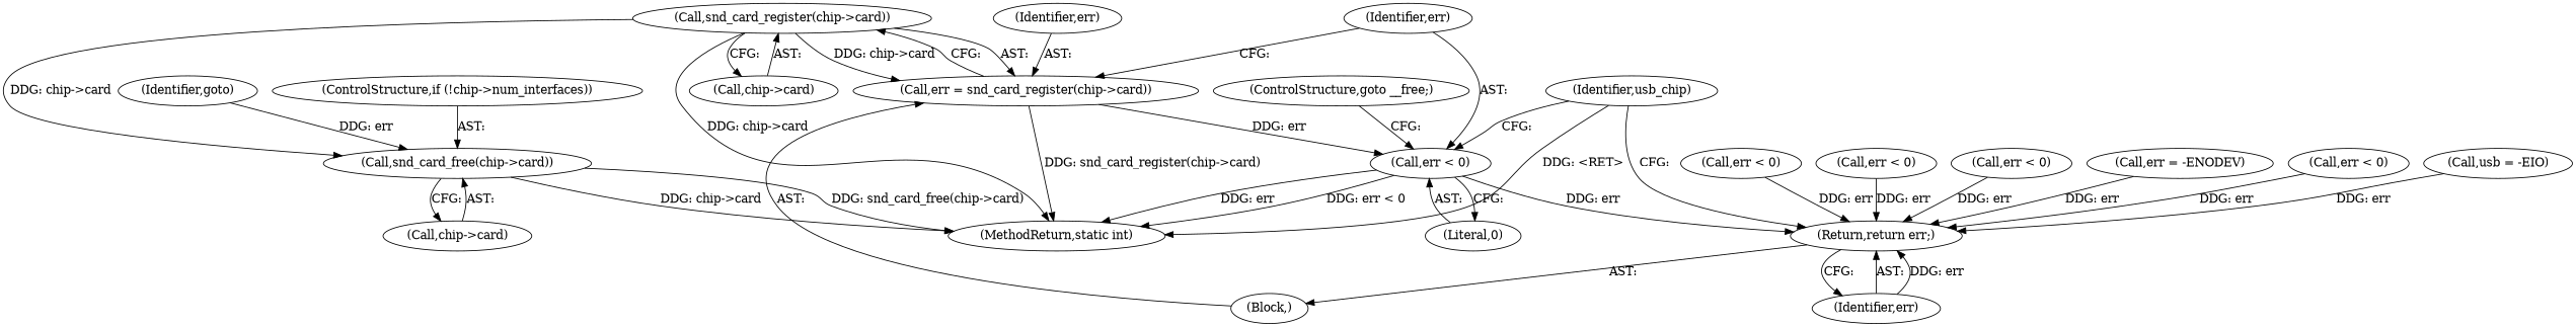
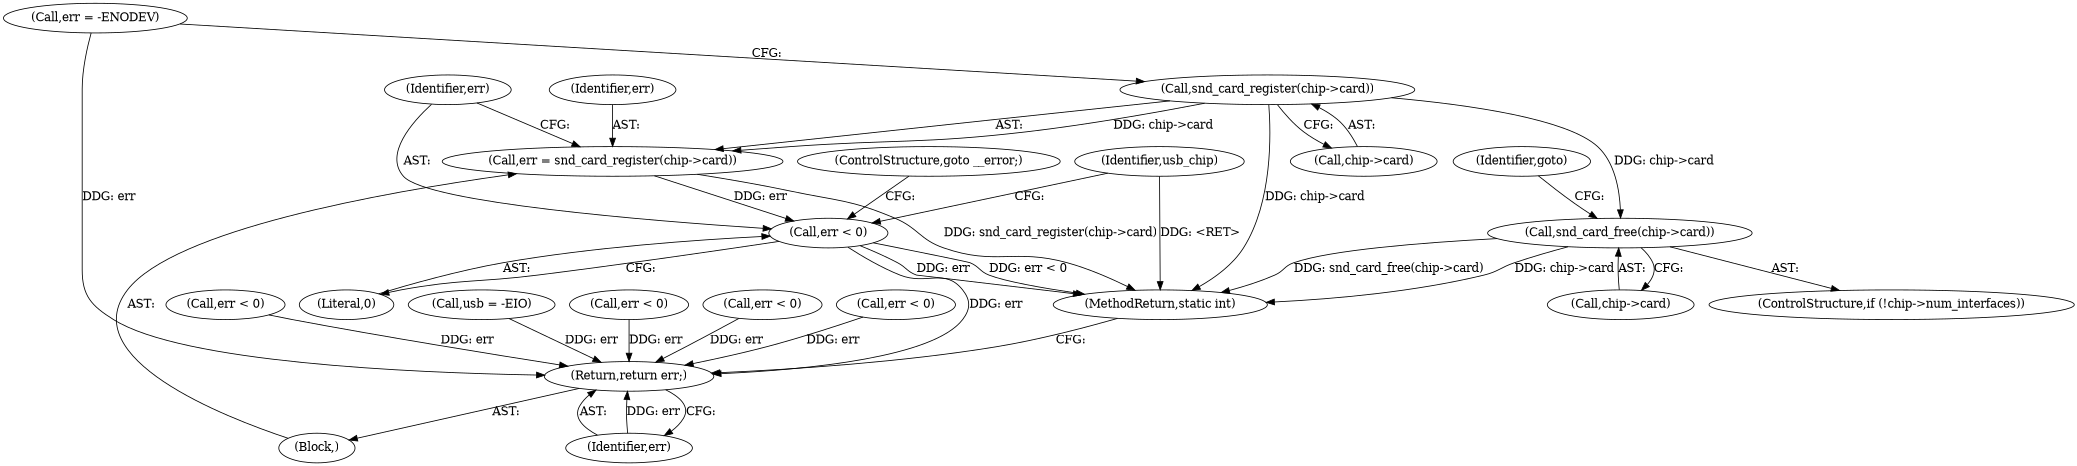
  digraph {
    n1 [label="(Call,snd_card_register(chip->card))"]
    n2 [label="(Call,err = snd_card_register(chip->card))"]
    n3 [label="(Call,snd_card_free(chip->card))"]
    n4 [label="(MethodReturn,static int)"]
    n5 [label="(Call,chip->card)"]
    n6 [label="(Call,err < 0)"]
    n7 [label="(ControlStructure,if (!chip->num_interfaces))"]
    n8 [label="(Call,chip->card)"]
    n9 [label="(Return,return err;)"]
    n10 [label="(Literal,0)"]
    n11 [label="(Block,)"]
    n12 [label="(Identifier,err)"]
    n13 [label="(Call,err < 0)"]
    n14 [label="(Call,usb = -EIO)"]
    n15 [label="(Identifier,usb_chip)"]
    n16 [label="(Call,err < 0)"]
    n17 [label="(Identifier,goto)"]
    n18 [label="(Identifier,err)"]
    n19 [label="(Call,err < 0)"]
    n20 [label="(Call,err < 0)"]
-   n21 [label="(ControlStructure,goto __free;)"]
+   n21 [label="(ControlStructure,goto __error;)"]
    n22 [label="(Identifier,err)"]
    n23 [label="(Call,err = -ENODEV)"]
    n1 -> n2 [label="AST: "]
    n1 -> n2 [label="DDG: chip->card"]
    n1 -> n3 [label="DDG: chip->card"]
    n1 -> n4 [label="DDG: chip->card"]
    n1 -> n5 [label="CFG: "]
-   n2 -> n1 [label="CFG: "]
+   n23 -> n1 [label="CFG: "]
    n2 -> n4 [label="DDG: snd_card_register(chip->card)"]
    n2 -> n6 [label="DDG: err"]
    n3 -> n4 [label="DDG: snd_card_free(chip->card)"]
    n3 -> n4 [label="DDG: chip->card"]
-   n7 -> n3 [label="AST: "]
+   n3 -> n7 [label="AST: "]
    n3 -> n8 [label="CFG: "]
-   n15 -> n9 [label="CFG: "]
+   n4 -> n9 [label="CFG: "]
    n5 -> n1 [label="AST: "]
    n6 -> n4 [label="DDG: err"]
    n6 -> n4 [label="DDG: err < 0"]
    n6 -> n9 [label="DDG: err"]
    n6 -> n10 [label="CFG: "]
    n8 -> n3 [label="AST: "]
    n9 -> n11 [label="AST: "]
    n9 -> n12 [label="CFG: "]
    n10 -> n6 [label="AST: "]
    n11 -> n2 [label="AST: "]
    n12 -> n9 [label="AST: "]
    n12 -> n9 [label="DDG: err"]
    n13 -> n9 [label="DDG: err"]
    n14 -> n9 [label="DDG: err"]
    n15 -> n4 [label="DDG: <RET>"]
    n15 -> n6 [label="CFG: "]
    n16 -> n9 [label="DDG: err"]
-   n17 -> n3 [label="DDG: err"]
+   n17 -> n3 [label="CFG: "]
    n18 -> n2 [label="AST: "]
    n19 -> n9 [label="DDG: err"]
    n20 -> n9 [label="DDG: err"]
    n21 -> n6 [label="CFG: "]
    n22 -> n2 [label="CFG: "]
    n22 -> n6 [label="AST: "]
    n23 -> n9 [label="DDG: err"]
  }
